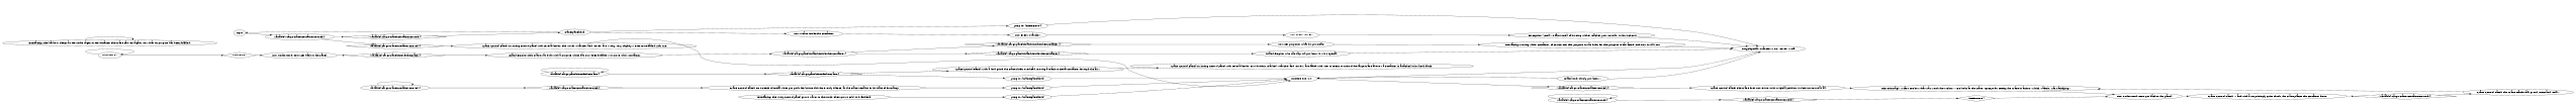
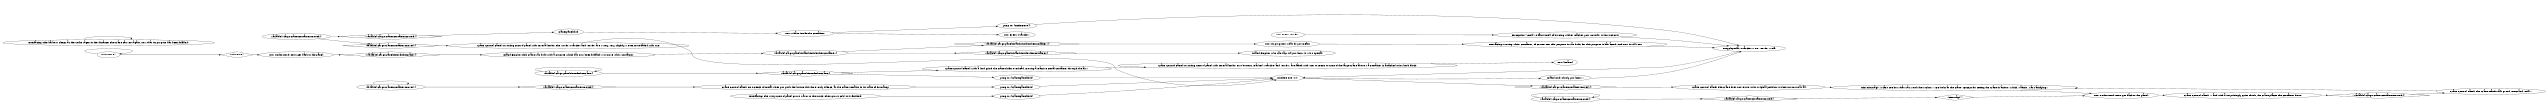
  digraph {
    rankdir=LR
-   n1 [label=input]
    n2 [label="Variable[\"cargo.crane_container_moved\"]"]
    n3 [label="Variable[\"cargo.crane_container_moved\"]" shape=diamond]
    n4 [label="!(Variable[\"cargo.crane_container_moved\"])" shape=diamond]
+   n5 [label="You: [Leave.]"]
    n6 [label="Encyclopedia: *Marche* -- On. *Arrêt* -- Off."]
    n7 [label="Untitled hub (04)"]
    n8 [label="!(Variable[\"cargo.crane_container_moved\"])" shape=diamond]
    n9 [label="Inland And: If only you knew..."]
    n10 [label="IsKimHere()"]
    n11 [label="IsKimHere()" shape=diamond]
    n12 [label="You: Understood. Let's get back to the panel."]
    n13 [label="!(Variable[\"cargo.panel_interf_the_crane\"])" shape=diamond]
-   n14 [label="!(IsKimHere())" shape=diamond]
+   n14 [label="!(Kitsuragi())" shape=diamond]
    n15 [label="You: Understood. Let's get back to the panel."]
    n16 [label="Crane Control Panel: ... and with a surprisingly quiet thunk, the crane places the container down."]
    n17 [label="Crane Control Panel: No screech of metal when you push the button this time. Only silence, as the crane remains in its state of dormancy."]
    n18 [label="Jump to: [crane_panel_hub]"]
    n19 [label="Crane Control Panel: The crane does not return to its original position. It does not move at all."]
    n20 [label="Kim Kitsuragi: \"I can't see how that was worth the ruckus...\" He looks at the crate. \"Except for seeing the crane in action. Which, I admit, was satisfying.\""]
    n21 [label="Crane Control Panel: With a loud grind the crane shifts overhead, moving a massive metal container through the air..."]
    n22 [label="Crane Control Panel: A rusting control panel with several knobs. Two buttons, marked *Marche* and *Arrêt*, are faded with use. It seems to control the large crane above -- a container is attached to its hook block."]
    n23 [label="!(Variable[\"cargo.crane_container_moved\"])" shape=diamond]
    n24 [label="Jump to: [crane_panel_hub]"]
    n25 [label="Perception (Smell): A faint smell of burning rubber reaches your nostrils. A short-circuit."]
    n26 [label="Variable[\"cargo.crane_container_moved\"]"]
    n27 [label="Variable[\"cargo.crane_container_moved\"]" shape=diamond]
    n28 [label="Crane Control Panel: The crane stands tall: proud, erect and *still*."]
    n29 [label="Inland Empire: This crane was built with a purpose which has now been fulfilled -- to move *this* container."]
    n30 [label="Variable[\"cargo.panel_inland_inside_the_container\"]"]
    n31 [label="Variable[\"cargo.panel_inland_inside_the_container\"]" shape=diamond]
    n32 [label="!(Variable[\"cargo.panel_inland_inside_the_container\"])" shape=diamond]
    n33 [label="Jump to: [IsKimHere()]"]
    n34 [label="You: Press *Arrêt*."]
    n35 [label="Variable[\"cargo.crane_container_moved\"]"]
    n36 [label="Variable[\"cargo.crane_container_moved\"]" shape=diamond]
    n37 [label="Jump to: [crane_panel_hub]"]
-   n38 [label="You: Let purpose? What do you mean?"]
+   n38 [label="You: Its purpose? What do you mean?"]
    n39 [label="Interfacing: Moving *this* container, of course. For this purpose it was built; for this purpose it has acted. And now it will rest."]
    n40 [label="Interfacing: The harbour sleeps as the strike rages in the distance. The crane can rest again, now that its purpose has been fulfilled."]
    n41 [label="Variable[\"cargo.panel_interf_the_crane\"]"]
    n42 [label="Variable[\"cargo.panel_interf_the_crane\"]" shape=diamond]
    n43 [label="You: What's inside the container?"]
    n44 [label="You: Press *Marche*."]
    n45 [label="Inland Empire: Who can say? All you know is -- it's special."]
    n46 [label=crane_panel_hub]
    n47 [label="Interfacing: The rusty control panel grows warm to the touch. Then grows cold. It is finished."]
    n48 [label="Crane Control Panel: A rusting control panel with several knobs. The words *Marche* and *Arrêt* are -- very, very slightly -- even more faded with use."]
-   n1 -> n2
    n2 -> n3
    n2 -> n4
    n3 -> n48
    n4 -> n46
    n6 -> n7
    n7 -> n8
-   n9 -> n7
+   n7 -> n9
    n8 -> n19
    n9 -> n6
    n10 -> n10
    n10 -> n11
    n11 -> n12
    n12 -> n13
    n13 -> n29
    n14 -> n15
    n15 -> n16
    n16 -> n23
    n17 -> n18
    n18 -> n7
    n19 -> n20
    n20 -> n15
    n21 -> n22
+   n22 -> n5
    n23 -> n28
    n24 -> n7
    n25 -> n6
    n26 -> n26
    n26 -> n27
    n27 -> n17
    n28 -> n20
    n29 -> n30
    n30 -> n31
    n30 -> n32
    n31 -> n45
    n32 -> n38
    n33 -> n6
    n34 -> n25
    n35 -> n35
    n35 -> n36
    n36 -> n14
    n37 -> n7
    n38 -> n39
    n39 -> n6
    n40 -> n40
    n41 -> n41
    n41 -> n42
    n42 -> n21
    n42 -> n37
    n43 -> n44
-   n44 -> n34
-   n45 -> n6
-   n46 -> n1
-   n46 -> n33
+   n43 -> n33
    n46 -> n43
    n47 -> n24
    n48 -> n7
  }
